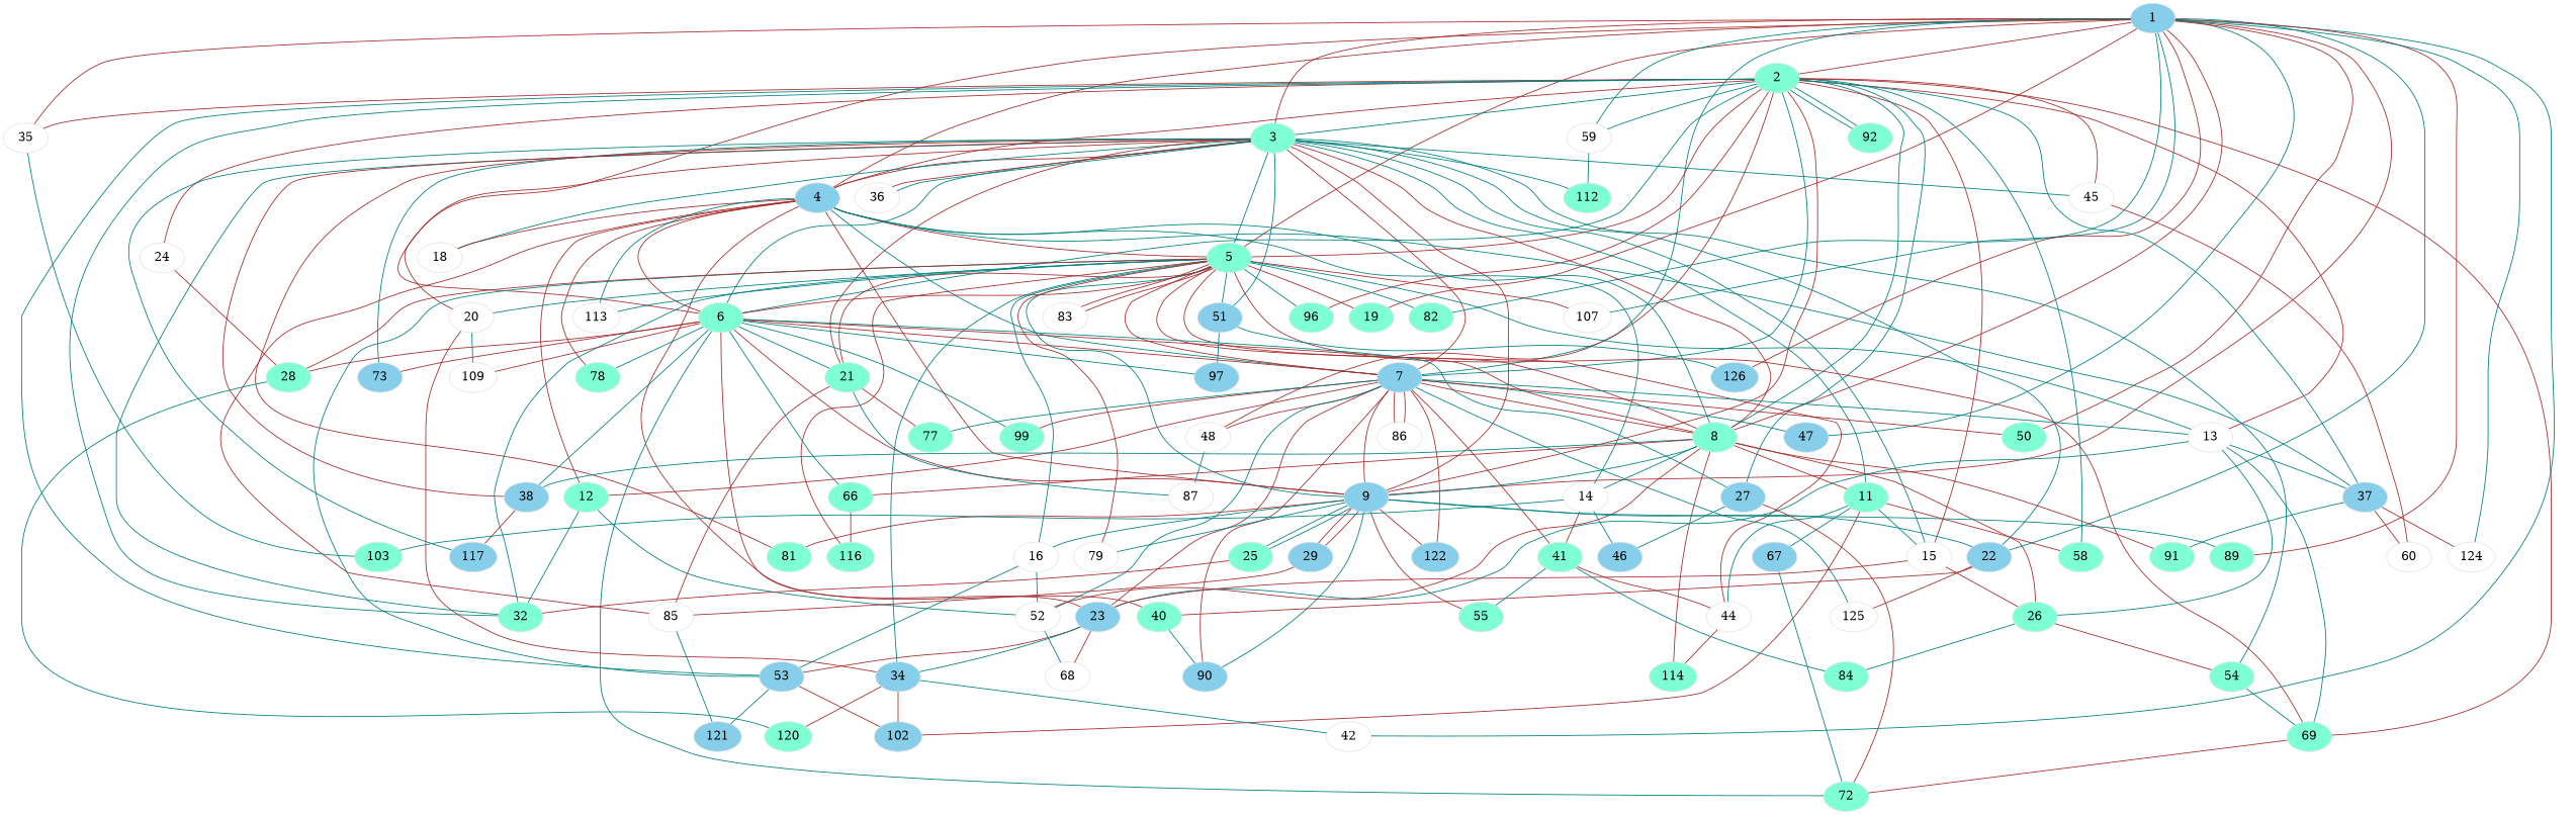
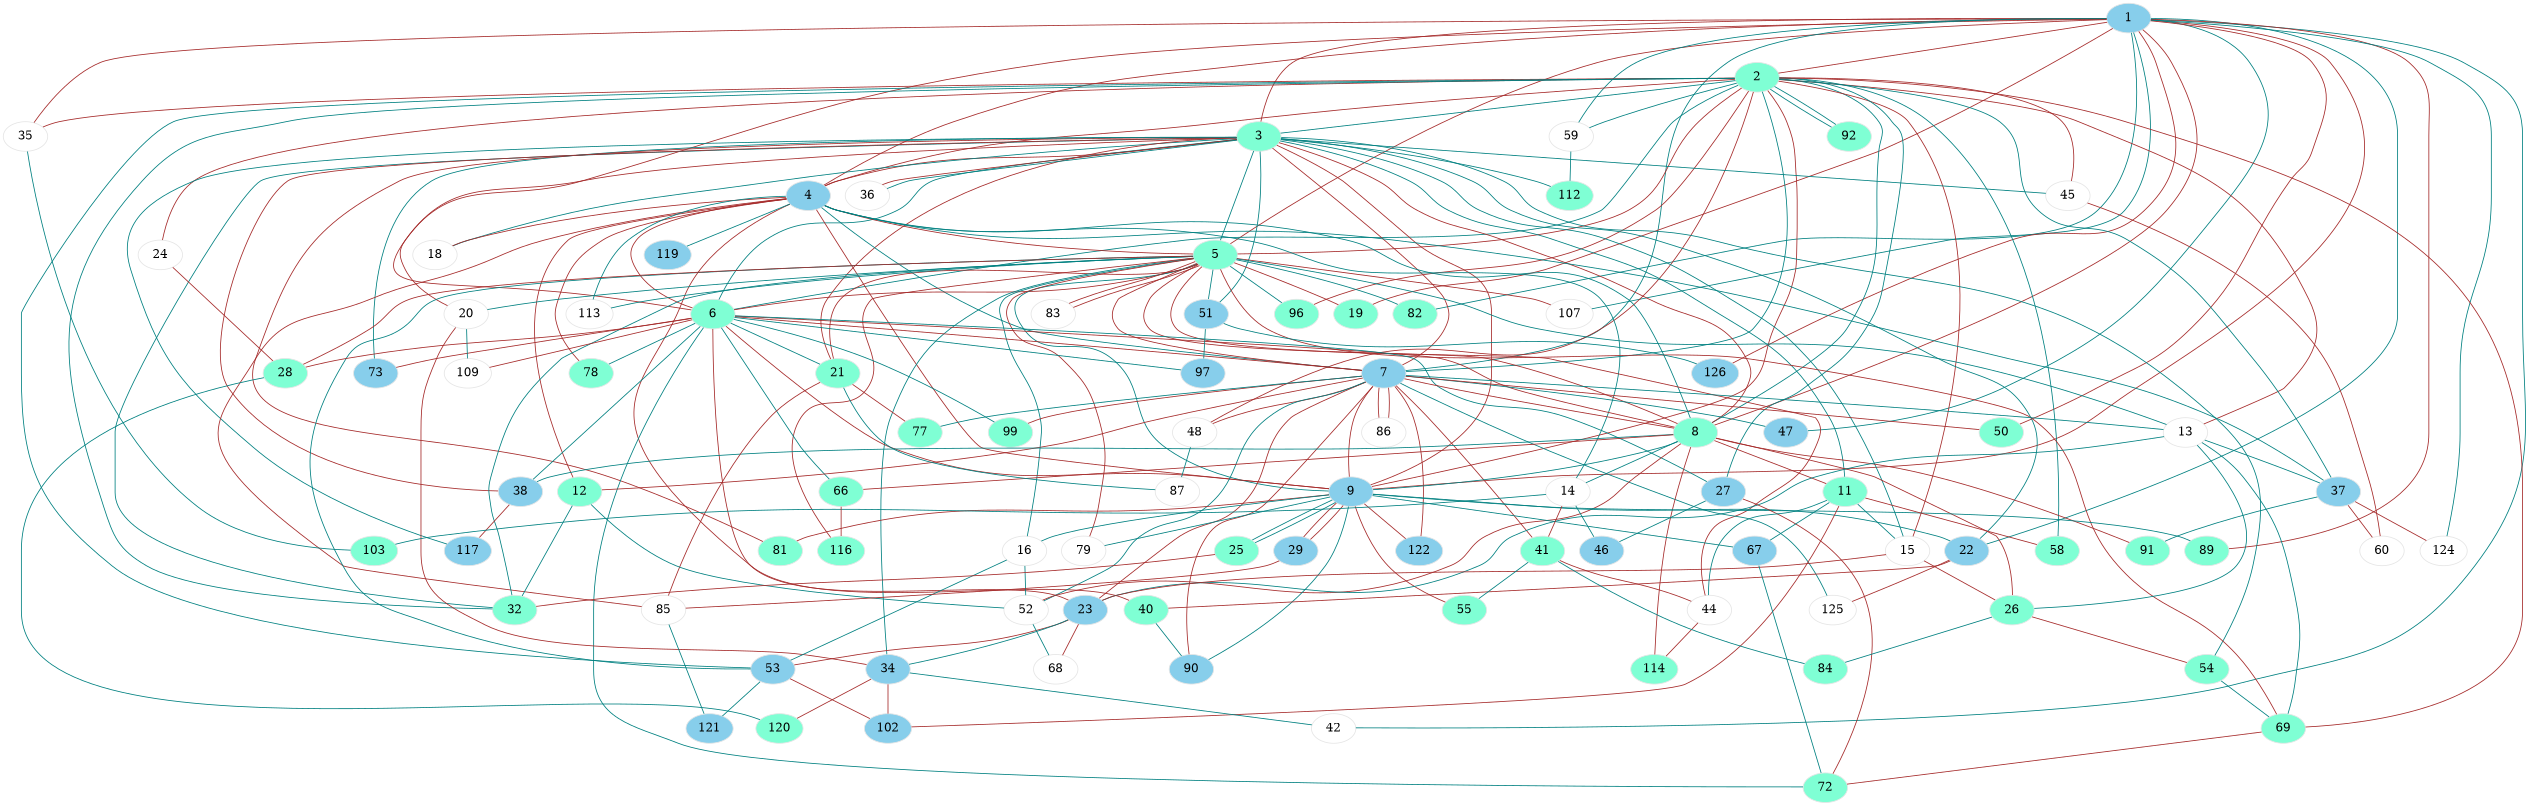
  graph {
    node [color=gray90 fillcolor=aquamarine style=filled]
    edge [color=brown]
    1 [fillcolor=skyblue super="+49"]
    2 [super="+10"]
    3 [super="+57"]
    4 [fillcolor=skyblue super="+17"]
    5 [super="+65"]
    6 [super="+93"]
    7 [fillcolor=skyblue super="+30"]
    8 [super="+70"]
    9 [fillcolor=skyblue super="+71"]
    19
    22 [fillcolor=skyblue super="+111"]
    35 [fillcolor=white]
    42 [fillcolor=white]
    47 [fillcolor=skyblue]
    50
    59 [fillcolor=white]
    82
    89
    107 [fillcolor=white]
    124 [fillcolor=white]
    126 [fillcolor=skyblue]
    13 [fillcolor=white super="+43"]
    15 [fillcolor=white super="+62"]
    24 [fillcolor=white]
    27 [fillcolor=skyblue super="+115"]
    32 [super="+33"]
    37 [fillcolor=skyblue super="+95"]
    45 [fillcolor=white]
    48 [fillcolor=white]
    53 [fillcolor=skyblue super="+56"]
    58
    69 [super="+106"]
    92
    96
    11 [super="+100"]
    18 [fillcolor=white]
    20 [fillcolor=white]
    21 [super="+63"]
    36 [fillcolor=white]
    38 [fillcolor=skyblue super="+98"]
    51 [fillcolor=skyblue]
    54 [super="+118"]
    73 [fillcolor=skyblue]
    81
    112
    117 [fillcolor=skyblue]
    12 [super="+39"]
    14 [fillcolor=white super="+80"]
    40
    78
    85 [fillcolor=white super="+105"]
    113 [fillcolor=white]
+   119 [fillcolor=skyblue]
    16 [fillcolor=white super="+76"]
    28 [super="+88"]
    34 [fillcolor=skyblue super="+75"]
    44 [fillcolor=white super="+104"]
    79 [fillcolor=white]
    83 [fillcolor=white]
    116
    23 [fillcolor=skyblue super="+31"]
    66
    72 [super="+101"]
    97 [fillcolor=skyblue]
    99
    109 [fillcolor=white]
    41
    52 [fillcolor=white super="+64"]
    77
    86 [fillcolor=white super="+108"]
    90 [fillcolor=skyblue super="+110"]
    122 [fillcolor=skyblue]
    125 [fillcolor=white]
    26 [super="+74"]
    91
    114
    25 [super="+94"]
    29 [fillcolor=skyblue]
    55
    67 [fillcolor=skyblue]
    103
    46 [fillcolor=skyblue]
    60 [fillcolor=white]
    87 [fillcolor=white]
    102 [fillcolor=skyblue super="+123"]
    121 [fillcolor=skyblue]
    120
    68 [fillcolor=white]
    84
    1 -- 2 [weight=2]
    1 -- 3
    1 -- 4
    1 -- 5
    1 -- 6
    1 -- 7 [color=teal]
    1 -- 8
    1 -- 9 [weight=2]
    1 -- 19
    1 -- 22 [color=teal]
    1 -- 35
    1 -- 42 [color=teal]
    1 -- 47 [color=teal]
    1 -- 50
    1 -- 59 [color=teal]
    1 -- 82 [color=teal]
    1 -- 89
    1 -- 107 [color=teal]
    1 -- 124 [color=teal]
    1 -- 126
    2 -- 3 [color=teal weight=2]
    2 -- 4 [weight=3]
    2 -- 5 [weight=2]
    2 -- 6 [color=teal weight=3]
    2 -- 7 [color=teal weight=2]
    2 -- 8 [color=teal weight=2]
    2 -- 9 [weight=2]
    2 -- 35
    2 -- 59 [color=teal]
    2 -- 13
    2 -- 15
    2 -- 24
    2 -- 27 [color=teal]
    2 -- 32 [color=teal]
    2 -- 37 [color=teal]
    2 -- 45
    2 -- 48
    2 -- 53 [color=teal]
    2 -- 58 [color=teal]
    2 -- 69
    2 -- 92 [color=teal]
    2 -- 92 [color=teal]
    2 -- 96
    3 -- 4
    3 -- 5 [color=teal]
    3 -- 6 [color=teal]
    3 -- 7 [weight=2]
    3 -- 8
    3 -- 9 [weight=2]
    3 -- 22 [color=teal]
    3 -- 15 [color=teal]
    3 -- 32 [color=teal]
    3 -- 45 [color=teal]
    3 -- 11 [color=teal]
    3 -- 18 [color=teal]
    3 -- 20
    3 -- 21
    3 -- 36
    3 -- 36 [color=teal]
    3 -- 38
    3 -- 51 [color=teal]
    3 -- 54 [color=teal]
    3 -- 73 [color=teal]
    3 -- 81
    3 -- 112 [color=teal]
    3 -- 117 [color=teal]
    4 -- 5
    4 -- 6
    4 -- 7 [color=teal weight=2]
    4 -- 8 [color=teal]
    4 -- 9
    4 -- 37 [color=teal]
    4 -- 18
    4 -- 12
    4 -- 14 [color=teal weight=2]
    4 -- 40
    4 -- 78
    4 -- 85
    4 -- 113 [color=teal]
+   4 -- 119 [color=teal]
    5 -- 6
    5 -- 7
    5 -- 8
    5 -- 9 [color=teal]
    5 -- 19
    5 -- 82 [color=teal]
    5 -- 107
    5 -- 13 [color=teal]
    5 -- 32 [color=teal]
    5 -- 53 [color=teal]
    5 -- 69
    5 -- 96 [color=teal]
    5 -- 20 [color=teal]
    5 -- 21
    5 -- 51 [color=teal]
    5 -- 113 [color=teal]
    5 -- 16 [color=teal]
    5 -- 28
    5 -- 34 [color=teal]
    5 -- 44
    5 -- 79
    5 -- 83
    5 -- 83
    5 -- 116
    6 -- 7
    6 -- 8 [weight=2]
    6 -- 9
    6 -- 27 [color=teal]
    6 -- 21 [color=teal]
    6 -- 38 [color=teal]
    6 -- 73
    6 -- 78 [color=teal]
    6 -- 28
    6 -- 23
    6 -- 66 [color=teal]
    6 -- 72 [color=teal]
    6 -- 97 [color=teal]
    6 -- 99 [color=teal]
    6 -- 109
    7 -- 8
    7 -- 9
    7 -- 47 [color=teal]
    7 -- 50
    7 -- 13 [color=teal]
    7 -- 48
    7 -- 12
    7 -- 23
    7 -- 99
    7 -- 41
    7 -- 52 [color=teal]
    7 -- 77 [color=teal]
    7 -- 86 [weight=2]
    7 -- 86
    7 -- 90
    7 -- 122
    7 -- 125 [color=teal]
    8 -- 9 [color=teal]
    8 -- 11
    8 -- 38 [color=teal]
    8 -- 14 [color=teal]
    8 -- 66
    8 -- 52
    8 -- 26
    8 -- 91
    8 -- 114
    9 -- 22 [color=teal]
    9 -- 89 [color=teal]
    9 -- 81
    9 -- 16 [color=teal]
    9 -- 79 [color=teal]
    9 -- 90 [color=teal]
    9 -- 122
    9 -- 25 [color=teal]
    9 -- 25 [color=teal]
    9 -- 29
    9 -- 29
    9 -- 55
+   9 -- 67 [color=teal]
    22 -- 40
    22 -- 125
    35 -- 103 [color=teal]
    59 -- 112 [color=teal]
    13 -- 37 [color=teal]
    13 -- 69 [color=teal]
    13 -- 23 [color=teal]
    13 -- 26 [color=teal]
    15 -- 23
    15 -- 26
    24 -- 28
    27 -- 72
    27 -- 46 [color=teal]
    37 -- 124
    37 -- 91 [color=teal]
    37 -- 60
    45 -- 60
    48 -- 87 [color=teal]
    53 -- 102
    53 -- 121 [color=teal]
    69 -- 72
    11 -- 15 [color=teal]
    11 -- 58
    11 -- 44 [color=teal]
    11 -- 67 [color=teal]
    11 -- 102
    20 -- 34
    20 -- 109 [color=teal]
    21 -- 85
    21 -- 77
    21 -- 87 [color=teal]
    38 -- 117
    51 -- 126 [color=teal]
    51 -- 97 [color=teal]
    54 -- 69 [color=teal]
    12 -- 32 [color=teal]
    12 -- 52 [color=teal]
    14 -- 41
    14 -- 103 [color=teal]
    14 -- 46 [color=teal]
    40 -- 90 [color=teal]
    85 -- 121 [color=teal]
    16 -- 53 [color=teal]
    16 -- 52 [color=teal]
    28 -- 120 [color=teal]
    34 -- 42 [color=teal]
    34 -- 102
    34 -- 120
    44 -- 114
    23 -- 53
    23 -- 34 [color=teal]
    23 -- 68
    66 -- 116
    41 -- 44
    41 -- 55 [color=teal]
    41 -- 84 [color=teal]
    52 -- 68 [color=teal]
    26 -- 54
    26 -- 84 [color=teal]
    25 -- 32
    29 -- 85
    67 -- 72 [color=teal]
  }
